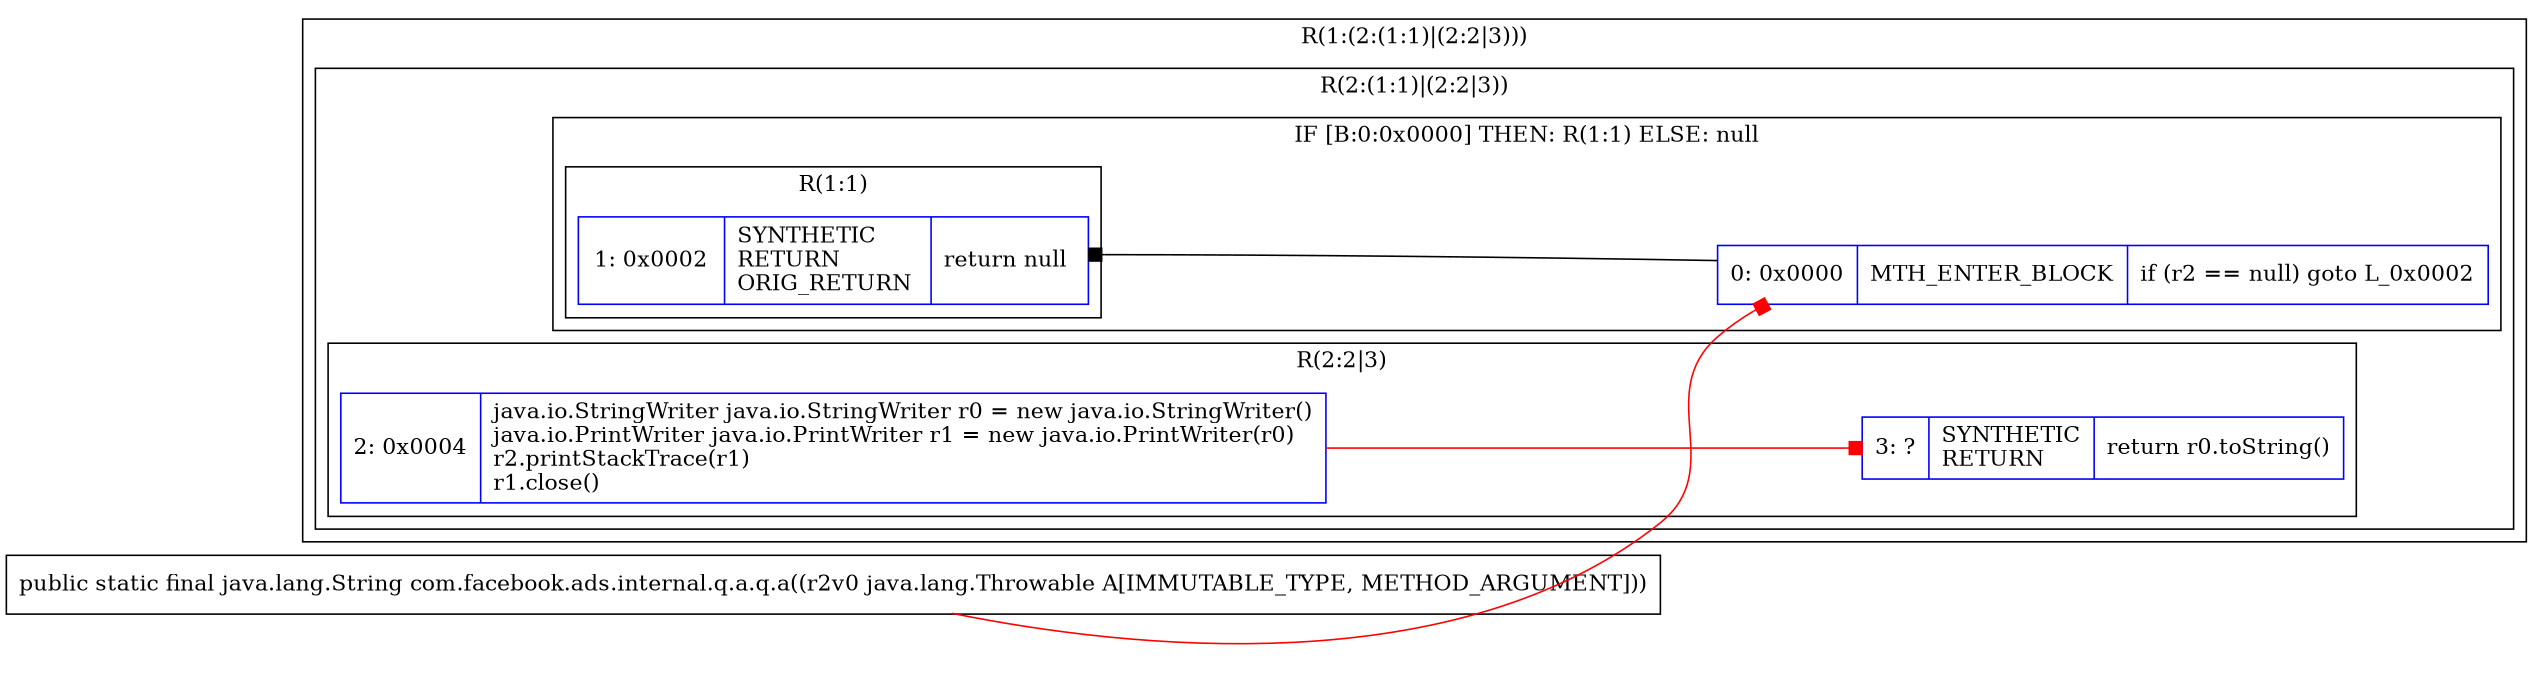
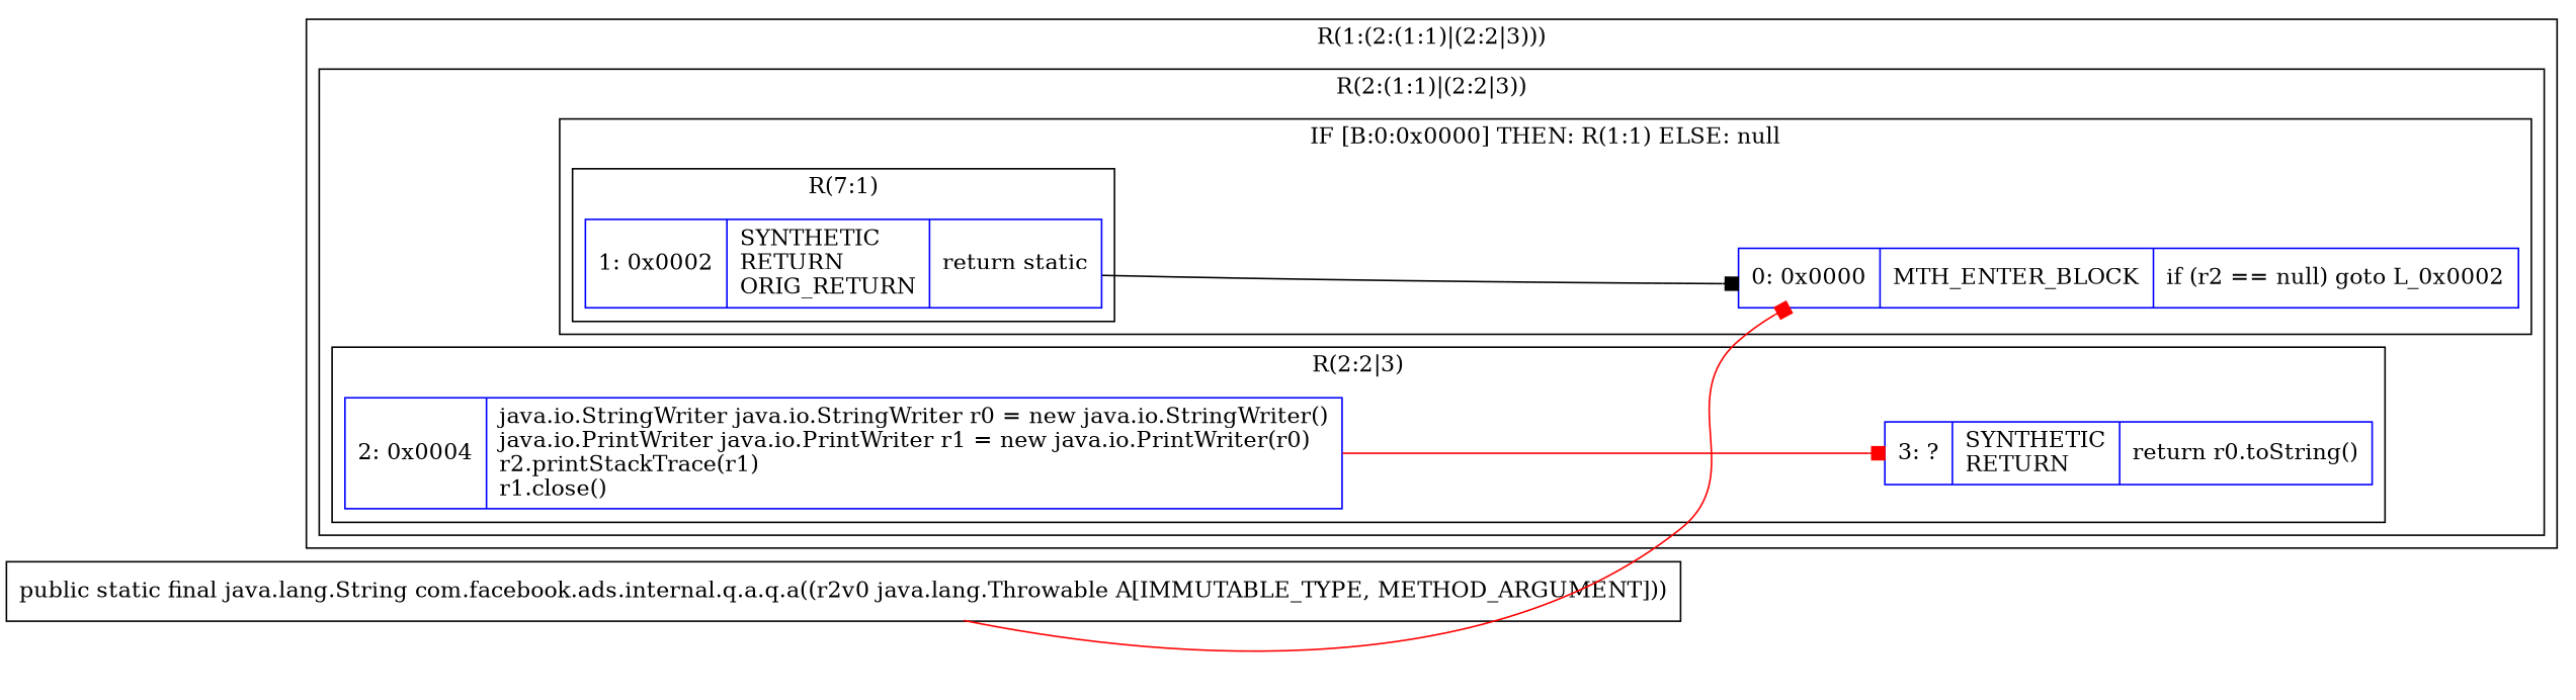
  digraph {
    rankdir=LR
    node [color=blue shape=record]
    edge [arrowhead=box color=red]
-   n1 [label="{1\:\ 0x0002|SYNTHETIC\lRETURN\lORIG_RETURN\l|return null\l}"]
+   n1 [label="{1\:\ 0x0002|SYNTHETIC\lRETURN\lORIG_RETURN\l|return static\l}"]
    n2 [label="{0\:\ 0x0000|MTH_ENTER_BLOCK\l|if (r2 == null) goto L_0x0002\l}"]
    n3 [label="{2\:\ 0x0004|java.io.StringWriter java.io.StringWriter r0 = new java.io.StringWriter()\ljava.io.PrintWriter java.io.PrintWriter r1 = new java.io.PrintWriter(r0)\lr2.printStackTrace(r1)\lr1.close()\l}"]
    n4 [label="{3\:\ ?|SYNTHETIC\lRETURN\l|return r0.toString()\l}"]
    n5 [label="{public static final java.lang.String com.facebook.ads.internal.q.a.q.a((r2v0 java.lang.Throwable A[IMMUTABLE_TYPE, METHOD_ARGUMENT])) }" color=""]
    subgraph cluster_1 {
      label="R(1:(2:(1:1)|(2:2|3)))"
      subgraph cluster_2 {
        label="R(2:(1:1)|(2:2|3))"
        subgraph cluster_3 {
          label="IF [B:0:0x0000] THEN: R(1:1) ELSE: null"
          n2
          subgraph cluster_4 {
-           label="R(1:1)"
+           label="R(7:1)"
            n1
          }
        }
        subgraph cluster_5 {
          label="R(2:2|3)"
          n3
          n4
        }
      }
    }
-   n2 -> n1 [color=black]
+   n1 -> n2 [color=black]
    n3 -> n4
    n5 -> n2
  }
